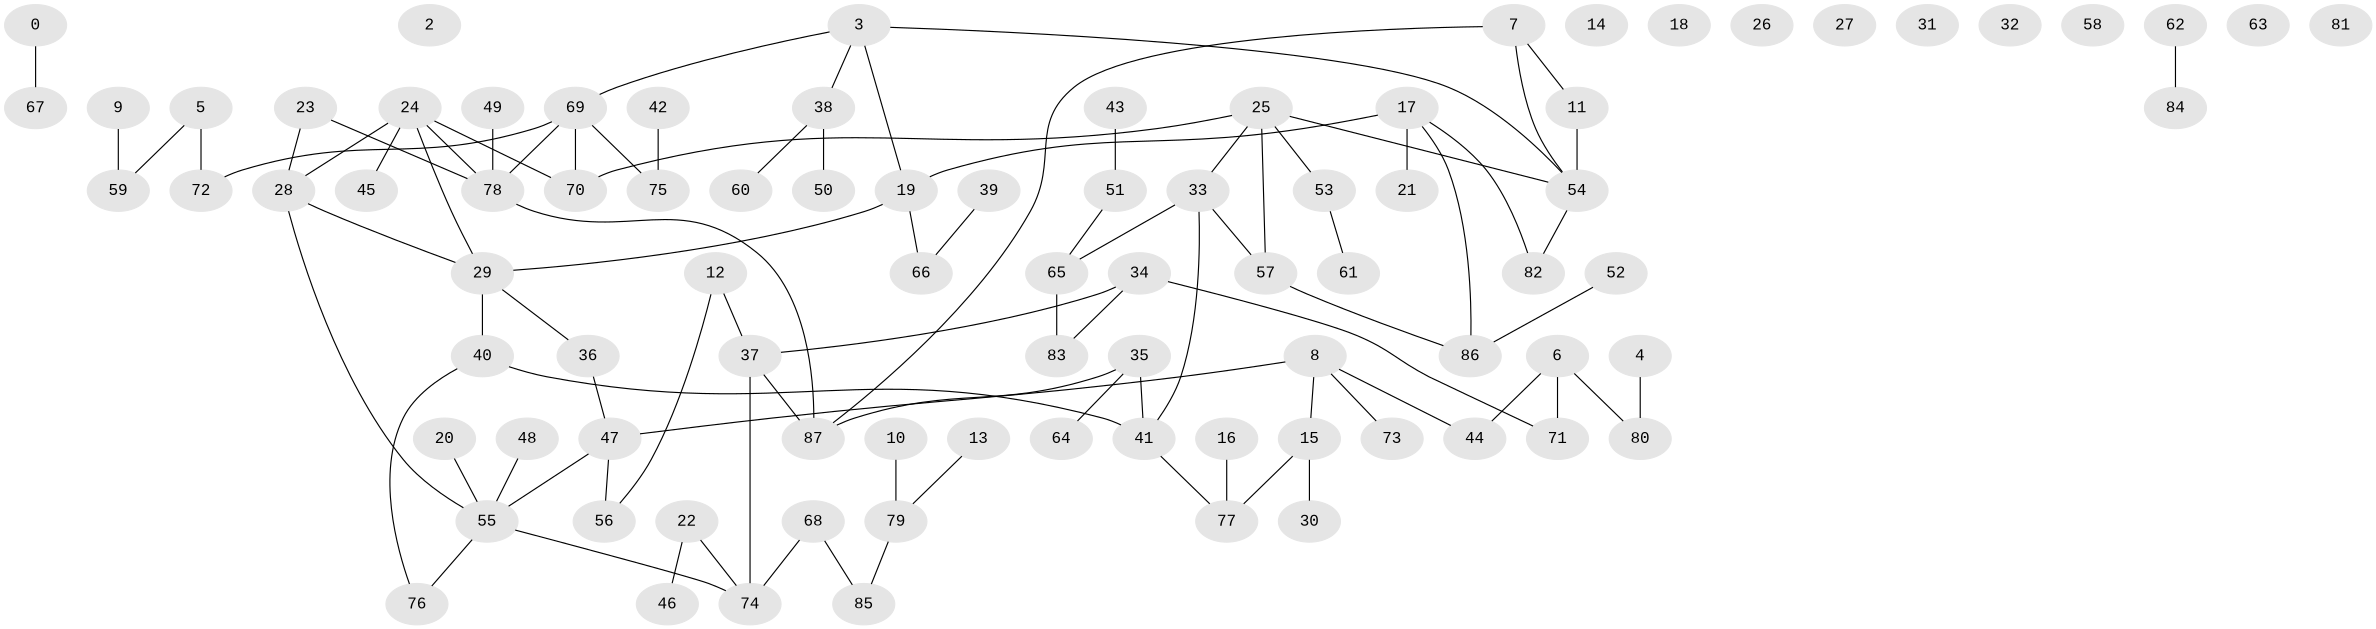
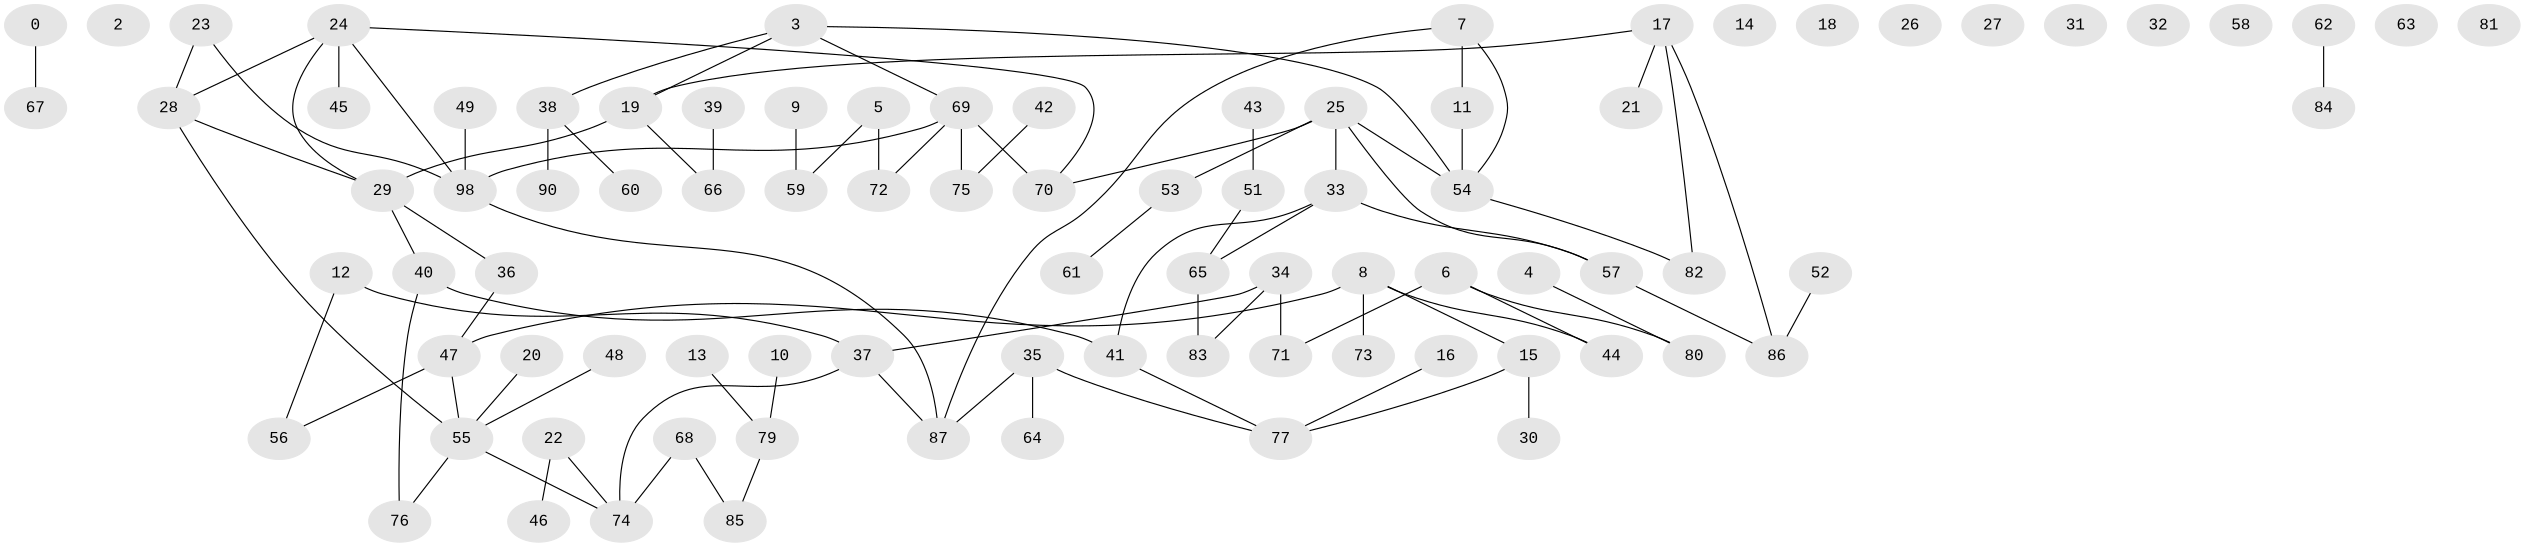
  graph {
    fontname="Liberation Mono"
    node [color=gray90 fontname="Liberation Mono" style=filled]
    edge [fontname="Liberation Mono"]
    n1 [label=0]
    67
    2
    3
    19
    38
    54
    69
    29
    66
-   50
+   50 [label=90]
    60
    82
    72
-   78
+   78 [label=98]
    70
    75
    4
    80
    5
    59
    6
    44
    71
    7
    11
    87
    8
    15
    47
    73
    30
    77
    56
    55
    9
    10
    79
    85
    12
    37
    74
    13
    14
    16
    17
    21
    86
    18
    36
    40
    20
    76
    22
    46
    23
    28
    24
    45
    25
    33
    53
    57
    41
    65
    61
    26
    27
    31
    32
    83
    34
    35
    64
    39
    42
    43
    51
    48
    49
    52
    58
    62
    84
    63
    68
    81
    n1 -- 67
    3 -- 19
    3 -- 38
    3 -- 54
    3 -- 69
    19 -- 29
    19 -- 66
    38 -- 50
    38 -- 60
    54 -- 82
    69 -- 72
    69 -- 78
    69 -- 70
    69 -- 75
    29 -- 36
    29 -- 40
    78 -- 87
    4 -- 80
    5 -- 72
    5 -- 59
    6 -- 80
    6 -- 44
    6 -- 71
    7 -- 54
    7 -- 11
    7 -- 87
    11 -- 54
    8 -- 44
    8 -- 15
    8 -- 47
    8 -- 73
    15 -- 30
    15 -- 77
    47 -- 56
    47 -- 55
    55 -- 74
    55 -- 76
    9 -- 59
    10 -- 79
    79 -- 85
    12 -- 56
    12 -- 37
    37 -- 87
    37 -- 74
    13 -- 79
    16 -- 77
    17 -- 19
    17 -- 82
    17 -- 21
    17 -- 86
    36 -- 47
    40 -- 76
    40 -- 41
    20 -- 55
    22 -- 74
    22 -- 46
    23 -- 78
    23 -- 28
    28 -- 29
    28 -- 55
    24 -- 29
    24 -- 78
    24 -- 70
    24 -- 28
    24 -- 45
    25 -- 54
    25 -- 70
    25 -- 33
    25 -- 53
    25 -- 57
    33 -- 57
    33 -- 41
    33 -- 65
    53 -- 61
    57 -- 86
    41 -- 77
    65 -- 83
    34 -- 71
    34 -- 37
    34 -- 83
    35 -- 87
-   35 -- 41
+   35 -- 77
    35 -- 64
    39 -- 66
    42 -- 75
    43 -- 51
    51 -- 65
    48 -- 55
    49 -- 78
    52 -- 86
    62 -- 84
    68 -- 85
    68 -- 74
  }
